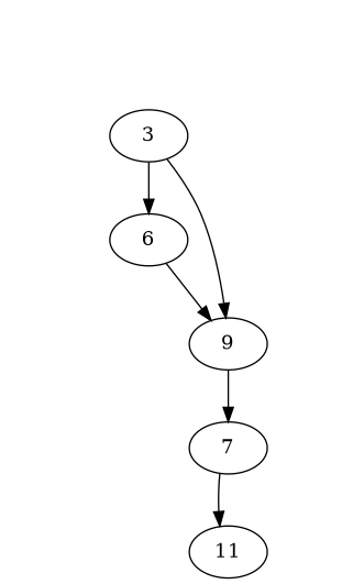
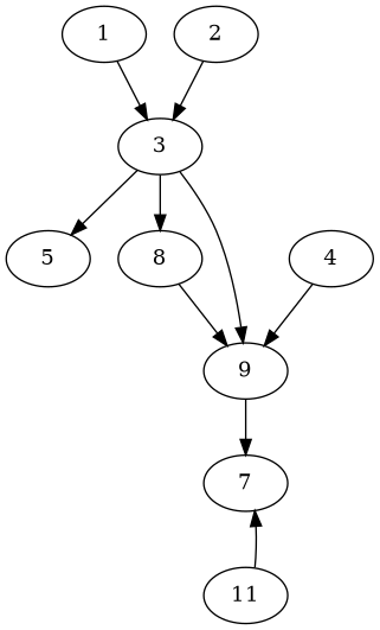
  digraph {
    fontname="DejaVu Serif"
    node [alpha=0.12 fontname="DejaVu Serif"]
    edge [fontname="DejaVu Serif"]
+   1 [alpha=0.05 expect_size=37296128]
    3 [alpha=0.16 expect_size=51811328]
-   6 [alpha=0.03 expect_size=48130048]
+   5 [expect_size=21197824]
+   6 [alpha=0.03 expect_size=48130048 label=8]
    9 [alpha=0.09 expect_size=23416832]
+   4 [alpha=0.20 expect_size=36036608]
+   2 [alpha=0.18 expect_size=16609280]
    7 [expect_size=7300096]
    n9 [alpha=0.19 expect_size=23838720 label=11]
+   1 -> 3
+   3 -> 5
    3 -> 6
    3 -> 9
    6 -> 9
    9 -> 7
-   7 -> n9
+   4 -> 9
+   2 -> 3
+   n9 -> 7
  }
